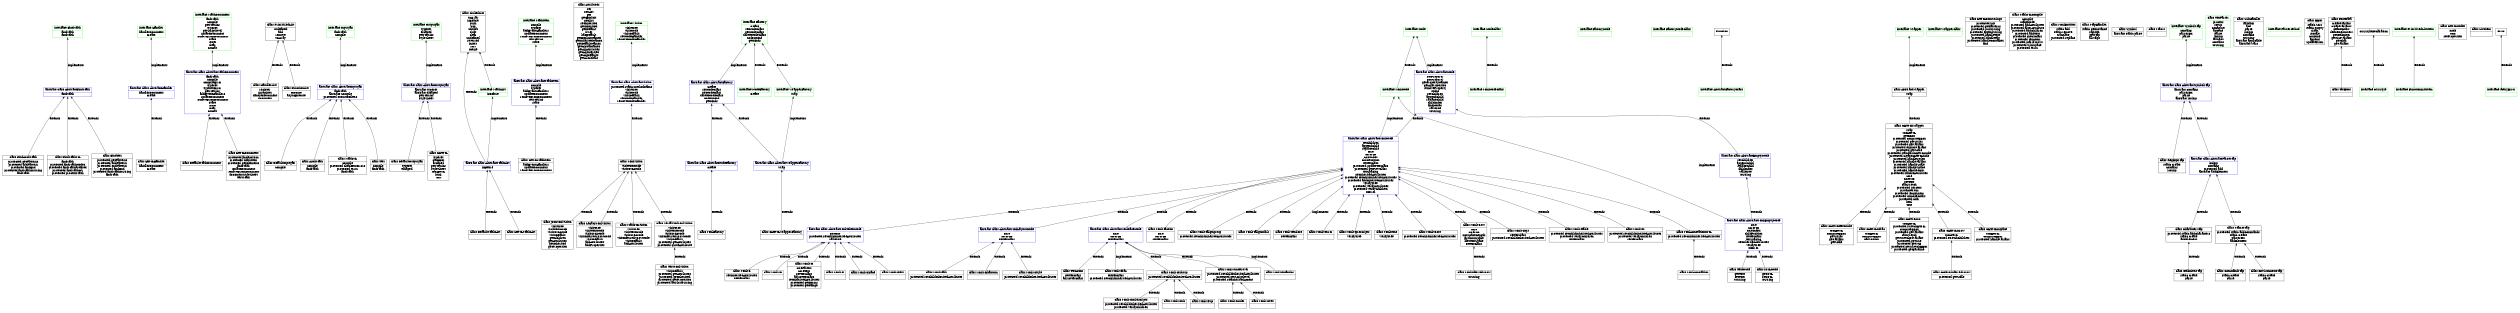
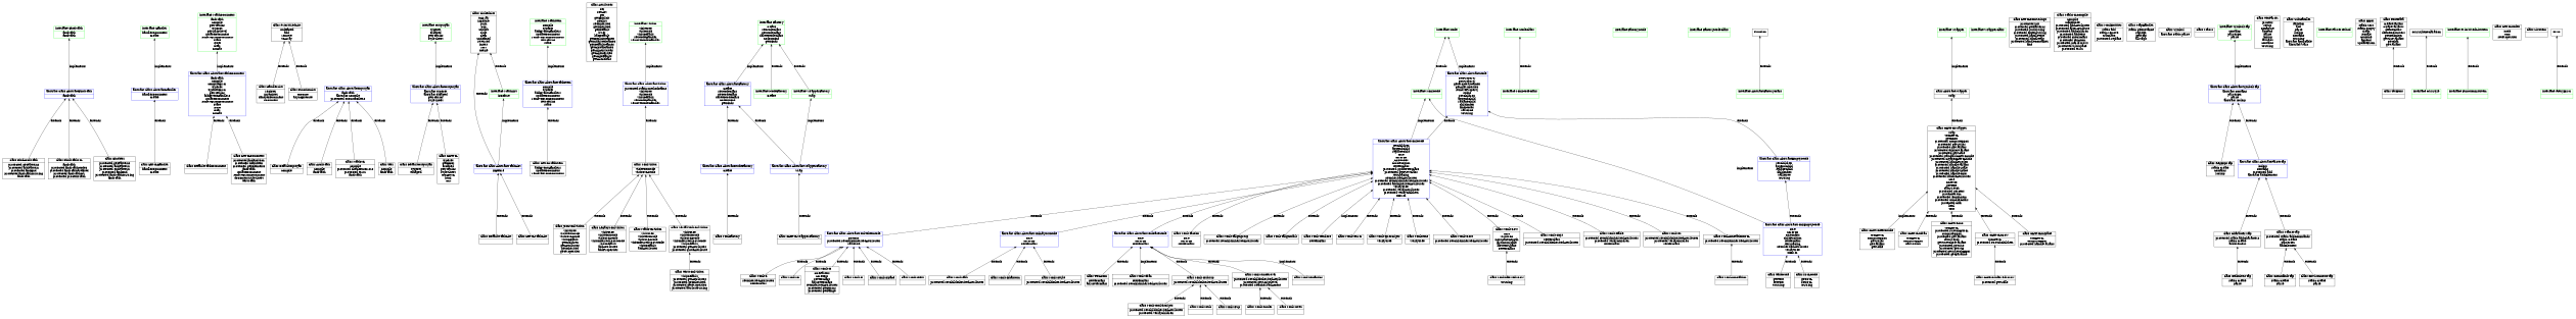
  digraph {
    node [shape=record]
    edge [dir=back]
    n1 [color=green label="{ interface FindMath | findMath\nfindMath}"]
    n2 [color=blue label="{ abstract class AbstractFindMath | findMath}"]
    n3 [label="{ class FindAsciiMath | protected getPatterns\nprotected addPattern\nprotected findEnd\nprotected findMathInString\nfindMath}"]
    n4 [label="{ class FindMathML | findMath\nprotected findMathNodes\nprotected findMathPrefixed\nprotected findMathNS\nprotected processMath}"]
    n5 [label="{ class FindTeX | protected getPatterns\nprotected addPattern\nprotected endPattern\nprotected findEnd\nprotected findMathInString\nfindMath}"]
    n6 [color=green label="{ interface Handler | handlesDocument\ncreate}"]
    n7 [color=blue label="{ abstract class AbstractHandler | handlesDocument\ncreate}"]
    n8 [label="{ class HTMLHandler | handlesDocument\ncreate}"]
    n9 [label="{ class DefaultMathDocument | }"]
    n10 [color=blue label="{ abstract class AbstractMathDocument | findMath\ncompile\ncompileError\ntypeset\ntypesetError\ngetMetrics\naddEventHandlers\nupdateDocument\nremoveFromDocument\nstate\nreset\nclear\nconcat}"]
    n11 [label="{ class HTMLDocument | protected findPosition\nprotected mathItem\nprotected getElements\nfindMath\nupdateDocument\nremoveFromDocument\ndocumentStyleSheet\nTestMath}"]
    n12 [label="{ class HandlerList | register\nunregister\nhandlesDocument\ndocument}"]
    n13 [label="{ class PrioritizedList | undefined\nadd\nremove\ntoArray}"]
    n14 [label="{ class FunctionList | execute\nasyncExecute}"]
-   n15 [color=green label="{ interface InputJax | findMath\ncompile}"]
    n16 [color=blue label="{ abstract class AbstractInputJax | findMath\nabstract compile\nprotected executeFilters}"]
    n17 [label="{ class DefaultInputJax | compile}"]
    n18 [label="{ class AsciiMath | compile\nfindMath}"]
    n19 [label="{ class MathML | compile\nprotected checkForErrors\nprotected error\nfindMath}"]
    n20 [label="{ class TeX | compile\nfindMath}"]
    n21 [color=green label="{ interface MathDocument | findMath\ncompile\ngetMetrics\ntypeset\ngetScriptlevel\nupdateDocument\nremoveFromDocument\nstate\nreset\nclear\nconcat}"]
    n22 [label="{ class DefaultOutputJax | typeset\nescaped}"]
    n23 [color=blue label="{ abstract class AbstractOutputJax | abstract typeset\nabstract escaped\ngetMetrics\nstyleSheet}"]
    n24 [label="{ class CHTML | typeset\ngetBBox\nescaped\ngetMetrics\nstyleSheet\ntoCHTML\nhtml\ntext}"]
    n25 [label="{ class DefaultMathList | }"]
    n26 [color=blue label="{ abstract class AbstractMathList | isBefore}"]
    n27 [label="{ class HTMLMathList | }"]
    n28 [color=green label="{ interface MathItem | compile\ntypeset\naddEventHandlers\nupdateDocument\nremoveFromDocument\nsetMetrics\nstate}"]
    n29 [color=blue label="{ abstract class AbstractMathItem | compile\ntypeset\naddEventHandlers\nupdateDocument\nremoveFromDocument\nsetMetrics\nstate}"]
    n30 [label="{ class HTMLMathItem | addEventHandlers\nupdateDocument\nremoveFromDocument}"]
    n31 [color=green label="{ interface MathList | isBefore}"]
    n32 [label="{ class LinkedList | toArray\nisBefore\npush\npop\nunshift\nshift\nclear\nundefined\nreversed\ninsert\nsort\nmerge}"]
    n33 [label="{ class Attributes | set\nsetList\nget\ngetExplicit\ngetList\nsetInherited\ngetInherited\ngetDefault\nisSet\nhasDefault\ngetExplicitNames\ngetInheritedNames\ngetDefaultNames\ngetGlobalNames\ngetAllAttributes\ngetAllInherited\ngetAllDefaults\ngetAllGlobals}"]
    n34 [label="{ class JsonMmlVisitor | visitTree\nvisitTextNode\nvisitXMLNode\nvisitDefault\ngetChildren\ngetAttributes\ngetInherited\ngetProperties}"]
    n35 [label="{ class MmlVisitor | visitTextNode\nvisitXMLNode}"]
    n36 [label="{ class LegacyMmlVisitor | visitTree\nvisitTextNode\nvisitXMLNode\nvisitInferredMrowNode\nvisitDefault\naddAttributes\naddProperties}"]
    n37 [label="{ class MathMLVisitor | visitTree\nvisitTextNode\nvisitXMLNode\nvisitInferredMrowNode\nvisitDefault\naddAttributes}"]
    n38 [label="{ class SerializedMmlVisitor | visitTree\nvisitTextNode\nvisitXMLNode\nvisitInferredMrowNode\nvisitDefault\nprotected getAttributes\nprotected quoteAttribute}"]
    n39 [label="{ class TestMmlVisitor | visitDefault\nprotected getAttributes\nprotected getInherited\nprotected getProperties\nprotected attributeString}"]
    n40 [label="{ class MmlFactory | }"]
    n41 [color=blue label="{ abstract class AbstractNodeFactory | create}"]
    n42 [color=green label="{ interface MmlNode | }"]
    n43 [color=blue label="{ abstract class AbstractMmlNode | setChildren\nappendChild\nreplaceChild\ncore\ncoreMO\ncoreIndex\nchildPosition\nsetTeXclass\nprotected updateTeXclass\nprotected getPrevClass\ntexSpacing\nsetInheritedAttributes\nprotected setChildInheritedAttributes\nprotected addInheritedAttributes\nverifyTree\nprotected verifyAttributes\nprotected verifyChildren\nmError}"]
    n44 [color=blue label="{ abstract class AbstractMmlEmptyNode | core\ncoreMO\ncoreIndex\nchildPosition\nsetTeXclass\ntexSpacing\nsetInheritedAttributes\nverifyTree\nmError}"]
    n45 [color=blue label="{ abstract class AbstractMmlTokenNode | getText\nprotected setChildInheritedAttributes\nwalkTree}"]
    n46 [color=blue label="{ abstract class AbstractMmlLayoutNode | core\ncoreMO\nsetTeXclass}"]
    n47 [color=blue label="{ abstract class AbstractMmlBaseNode | core\ncoreMO\nsetTeXclass}"]
    n48 [label="{ class MmlMaction | core\ncoreMO\nsetTeXclass}"]
    n49 [label="{ class MmlMaligngroup | protected setChildInheritedAttributes}"]
    n50 [label="{ class MmlMalignmark | }"]
    n51 [label="{ class MmlMenclose | setTeXclass}"]
    n52 [label="{ class MmlMerror | }"]
    n53 [label="{ class MmlMprescripts | verifyTree}"]
    n54 [label="{ class MmlNone | verifyTree}"]
    n55 [label="{ class MmlMroot | protected setChildInheritedAttributes}"]
-   n56 [label="{ class MmlMrow | core\ncoreMO\nnonSpaceLength\nfirstNonSpace\nlastNonSpace\nsetTeXclass}"]
+   n56 [label="{ class MmlMrow | core\nvisitTree\nnonSpaceLength\nfirstNonSpace\nlastNonSpace\nsetTeXclass}"]
    n57 [label="{ class MmlMsqrt | setTeXclass\nprotected setChildInheritedAttributes}"]
    n58 [label="{ class MmlMtable | protected setChildInheritedAttributes\nprotected verifyChildren\nsetTeXclass}"]
    n59 [label="{ class MmlMtr | protected setChildInheritedAttributes\nprotected verifyChildren\nsetTeXclass}"]
    n60 [label="{ class MmlAnnotationXML | protected setChildInheritedAttributes}"]
    n61 [label="{ class TextNode | getText\nsetText\ntoString}"]
    n62 [label="{ class XMLNode | getXML\nsetXML\ntoString}"]
    n63 [color=green label="{ interface Node | }"]
    n64 [color=blue label="{ abstract class AbstractNode | setProperty\ngetProperty\ngetPropertyNames\ngetAllProperties\nremoveProperty\nisKind\nsetChildren\nappendChild\nreplaceChild\nchildIndex\nfindNodes\nwalkTree\ntoString}"]
    n65 [color=blue label="{ abstract class AbstractEmptyNode | setChildren\nappendChild\nreplaceChild\nchildIndex\nwalkTree\ntoString}"]
    n66 [color=green label="{ interface MmlNodeClass | }"]
    n67 [color=green label="{ interface NodeClass | }"]
    n68 [label="{ class MmlMi | setInheritedAttributes\nsetTeXclass}"]
    n69 [label="{ class MmlMn | }"]
    n70 [label="{ class MmlMo | coreParent\ncoreText\nsetTeXclass\nadjustTeXclass\nsetInheritedAttributes\nprotected getForms\nprotected getRange}"]
    n71 [label="{ class MmlMs | }"]
    n72 [label="{ class MmlMspace | }"]
    n73 [label="{ class MmlMtext | }"]
    n74 [label="{ class MmlMath | protected setChildInheritedAttributes}"]
    n75 [label="{ class MmlMphantom | }"]
    n76 [label="{ class MmlMstyle | protected setChildInheritedAttributes}"]
    n77 [label="{ class TeXAtom | setTeXclass\nadjustTeXclass}"]
    n78 [label="{ class MmlMfrac | setTeXclass\nprotected setChildInheritedAttributes}"]
    n79 [label="{ class MmlMsubsup | protected setChildInheritedAttributes}"]
    n80 [label="{ class MmlMunderover | protected setChildInheritedAttributes\nprotected getScriptlevel\nprotected setInheritedAccent}"]
    n81 [label="{ class MmlSemantics | }"]
    n82 [label="{ class MmlInferredMrow | toString}"]
    n83 [label="{ class MmlAnnotation | }"]
    n84 [label="{ class MmlMmultiscripts | protected setChildInheritedAttributes\nprotected verifyChildren}"]
    n85 [label="{ class MmlMsub | }"]
    n86 [label="{ class MmlMsup | }"]
    n87 [label="{ class MmlMunder | }"]
    n88 [label="{ class MmlMover | }"]
    n89 [color=blue label="{ abstract class AbstractVisitor | protected static methodName\nvisitTree\nvisitNode\nvisitDefault\nsetNodeHandler\nremoveNodeHandler}"]
    n90 [color=green label="{ interface OutputJax | typeset\nescaped\ngetMetrics\nstyleSheet}"]
    n91 [color=green label="{ interface FactoryNode | }"]
    n92 [color=green label="{ interface FactoryNodeClass | }"]
    n93 [color=green label="{ interface Factory | create\nsetNodeClass\ngetNodeClass\ndeleteNodeClass\nnodeIsKind\ngetKinds}"]
    n94 [color=blue label="{ abstract class AbstractFactory | create\nsetNodeClass\ngetNodeClass\ndeleteNodeClass\nnodeIsKind\ngetKinds}"]
    n95 [color=green label="{ interface NodeFactory | create}"]
    n96 [color=green label="{ interface WrapperFactory | wrap}"]
    n97 [color=blue label="{ abstract class AbstractWrapperFactory | wrap}"]
    n98 [color=green label="{ interface AbstractFactoryClass | }"]
    Function
    n100 [label="{ class CHTMLWrapperFactory | }"]
    n101 [color=green label="{ interface Visitor | visitTree\nvisitNode\nvisitDefault\nsetNodeHandler\nremoveNodeHandler}"]
    n102 [color=green label="{ interface Wrapper | }"]
    n103 [label="{ class AbstractWrapper | wrap}"]
    n104 [label="{ class CHTMLWrapper | wrap\ntoCHTML\ngetBBox\nprotected computeBBox\nprotected getStyles\nprotected getVariant\nprotected explicitVariant\nprotected getScale\nprotected standardCHTMLnode\nprotected createCHTMLnode\nprotected handleStyles\nprotected handleVariant\nprotected handleScale\nprotected handleSpace\nprotected handleColor\nprotected handleAttributes\ncore\ncoreMO\ngetText\ncanStretch\nprotected percent\nprotected em\nprotected length2em\nprotected unicodeChars\nprotected char\nhtml\ntext}"]
    n105 [color=green label="{ interface WrapperClass | }"]
    n106 [label="{ class CHTMLTextNode | toCHTML\ncomputeBBox\ngetStyles\ngetVariant\ngetScale}"]
    n107 [label="{ class CHTMLmfrac | toCHTML\ncomputeBBox\ncanStretch}"]
    n108 [label="{ class CHTMLmo | toCHTML\nprotected stretchHTML\ncomputeBBox\nprotected getVariant\ncanStretch\ngetStretchedVariant\nprotected getSize\nprotected getWH\nprotected getStretchBBox\nprotected getBaseline}"]
    n109 [label="{ class CHTMLmrow | toCHTML\nprotected stretchChildren}"]
    n110 [label="{ class CHTMLmspace | toCHTML\ncomputeBBox\nprotected handleVariant}"]
    n111 [label="{ class HTMLDomStrings | protected init\nprotected getPatterns\nprotected pushString\nprotected extendString\nprotected handleText\nprotected handleTag\nprotected handleContainer\nfind}"]
    n112 [label="{ class MathMLCompile | compile\nmakeNode\nprotected addAttributes\nprotected filterAttribute\nprotected addChildren\nprotected addText\nprotected checkClass\nprotected texAtom\nprotected markMrows\nprotected trimSpace\nprotected error}"]
    n113 [label="{ class MmlEntities | static add\nstatic remove\ntranslate\nprotected replace}"]
    n114 [label="{ class MapHandler | static getInstance\nregister\ngetMap\nallMaps}"]
    n115 [label="{ class Symbol | abstract static parse}"]
    n116 [label="{ class Macro | }"]
    n117 [color=green label="{ interface SymbolMap | contains\nparserFor\nparse}"]
    n118 [color=blue label="{ abstract class AbstractSymbolMap | abstract contains\nparserFor\nparse\nabstract lookup}"]
    n119 [label="{ class RegExpMap | static create\ncontains\nlookup}"]
    n120 [color=blue label="{ abstract class AbstractParseMap | lookup\ncontains\nprotected add\nabstract addElement}"]
    n121 [label="{ class CharacterMap | protected static addCharacters\nstatic create\naddElement}"]
    n122 [label="{ class MacroMap | protected static addCommands\nstatic create\nparserFor\naddElement}"]
    n123 [label="{ class DelimiterMap | static create\nparse}"]
    n124 [label="{ class CommandMap | static create\nparse}"]
    n125 [label="{ class EnvironmentMap | static create\nparse}"]
-   n126 [label="{ class TexParser | process\nsetup\nconfigure\nappend\nparse\nlookup\nfallback\ncontains\ntoString}" color=green]
+   n126 [label="{ class TexParser | process\nsetup\nconfigure\nappend\nparse\nlookup\nfallback\ncontains\ntoString}"]
    n127 [label="{ class SubHandler | fallback\nadd\nparse\nlookup\ncontains\ntoString\nabstract applicable\nabstract warn}"]
    n128 [color=green label="{ interface ParseMethod | }"]
    n129 [label="{ class BBox | static zero\nstatic empty\nclean\nrescale\ncombine\nappend\nupdateFrom}"]
    n130 [label="{ class FontData | createVariant\ncreateVariants\ndefineChars\ndefineDelimiters\ngetDelimiter\ngetSizeVariant\ngetChar\ngetVariant}"]
    n131 [label="{ class TeXFont | }"]
    n132 [color=green label="{ interface CSSStyle | }"]
    CSSStyleDeclaration
    n134 [label="{ class CHTMLinferredMrow | protected getScale}"]
    n135 [color=green label="{ interface FunctionListItem | }"]
    n136 [color=green label="{ interface PrioritizedListItem | }"]
    n137 [label="{ class HTMLNodes | node\ntext\nsetProperties}"]
    n138 [label="{ class ListItem | }"]
    n139 [color=green label="{ interface RetryError | }"]
    Error
    n1 -> n2 [label=implements]
    n2 -> n3 [label=extends]
    n2 -> n4 [label=extends]
    n2 -> n5 [label=extends]
    n6 -> n7 [label=implements]
    n7 -> n8 [label=extends]
    n10 -> n9 [label=extends]
    n10 -> n11 [label=extends]
    n13 -> n12 [label=extends]
    n13 -> n14 [label=extends]
-   n15 -> n16 [label=implements]
    n16 -> n17 [label=extends]
    n16 -> n18 [label=extends]
    n16 -> n19 [label=extends]
    n16 -> n20 [label=extends]
    n21 -> n10 [label=implements]
    n23 -> n22 [label=extends]
    n23 -> n24 [label=extends]
    n26 -> n25 [label=extends]
    n26 -> n27 [label=extends]
    n28 -> n29 [label=implements]
    n29 -> n30 [label=extends]
    n31 -> n26 [label=implements]
    n32 -> n26 [label=extends]
    n32 -> n31 [label=extends]
    n35 -> n34 [label=extends]
    n35 -> n36 [label=extends]
    n35 -> n37 [label=extends]
    n35 -> n38 [label=extends]
    n38 -> n39 [label=extends]
    n41 -> n40 [label=extends]
    n42 -> n43 [label=implements]
    n42 -> n44 [label=implements]
    n43 -> n45 [label=extends]
    n43 -> n46 [label=extends]
    n43 -> n47 [label=extends]
    n43 -> n48 [label=extends]
    n43 -> n49 [label=extends]
    n43 -> n50 [label=extends]
    n43 -> n51 [label=implements]
    n43 -> n52 [label=extends]
    n43 -> n53 [label=extends]
    n43 -> n54 [label=extends]
    n43 -> n55 [label=extends]
    n43 -> n56 [label=extends]
    n43 -> n57 [label=extends]
    n43 -> n58 [label=extends]
    n43 -> n59 [label=extends]
    n43 -> n60 [label=extends]
    n44 -> n61 [label=extends]
    n44 -> n62 [label=extends]
    n45 -> n68 [label=extends]
    n45 -> n69 [label=extends]
    n45 -> n70 [label=extends]
    n45 -> n71 [label=extends]
    n45 -> n72 [label=extends]
    n45 -> n73 [label=extends]
    n46 -> n74 [label=extends]
    n46 -> n75 [label=extends]
    n46 -> n76 [label=extends]
    n47 -> n77 [label=extends]
    n47 -> n78 [label=implements]
    n47 -> n79 [label=extends]
    n47 -> n80 [label=extends]
    n47 -> n81 [label=implements]
    n56 -> n82 [label=extends]
    n60 -> n83 [label=extends]
    n63 -> n42 [label=extends]
    n63 -> n64 [label=implements]
    n64 -> n43 [label=extends]
    n64 -> n65 [label=extends]
    n65 -> n44 [label=extends]
    n67 -> n66 [label=extends]
    n79 -> n84 [label=extends]
    n79 -> n85 [label=extends]
    n79 -> n86 [label=extends]
    n80 -> n87 [label=extends]
    n80 -> n88 [label=extends]
    n89 -> n35 [label=extends]
    n90 -> n23 [label=implements]
    n93 -> n94 [label=implements]
    n93 -> n95 [label=extends]
    n93 -> n96 [label=extends]
    n94 -> n41 [label=extends]
    n94 -> n97 [label=extends]
    n96 -> n97 [label=implements]
    n97 -> n100 [label=extends]
    Function -> n98 [label=extends]
    n101 -> n89 [label=implements]
    n102 -> n103 [label=implements]
    n103 -> n104 [label=extends]
-   n104 -> n106 [label=extends]
+   n104 -> n106 [label=implements]
    n104 -> n107 [label=extends]
    n104 -> n108 [label=extends]
    n104 -> n109 [label=extends]
    n104 -> n110 [label=extends]
    n109 -> n134 [label=extends]
    n117 -> n118 [label=implements]
    n118 -> n119 [label=extends]
    n118 -> n120 [label=extends]
    n120 -> n121 [label=extends]
    n120 -> n122 [label=extends]
    n121 -> n123 [label=extends]
    n122 -> n124 [label=extends]
    n122 -> n125 [label=extends]
    n130 -> n131 [label=extends]
    CSSStyleDeclaration -> n132 [label=extends]
    n136 -> n135 [label=extends]
    Error -> n139 [label=extends]
  }
